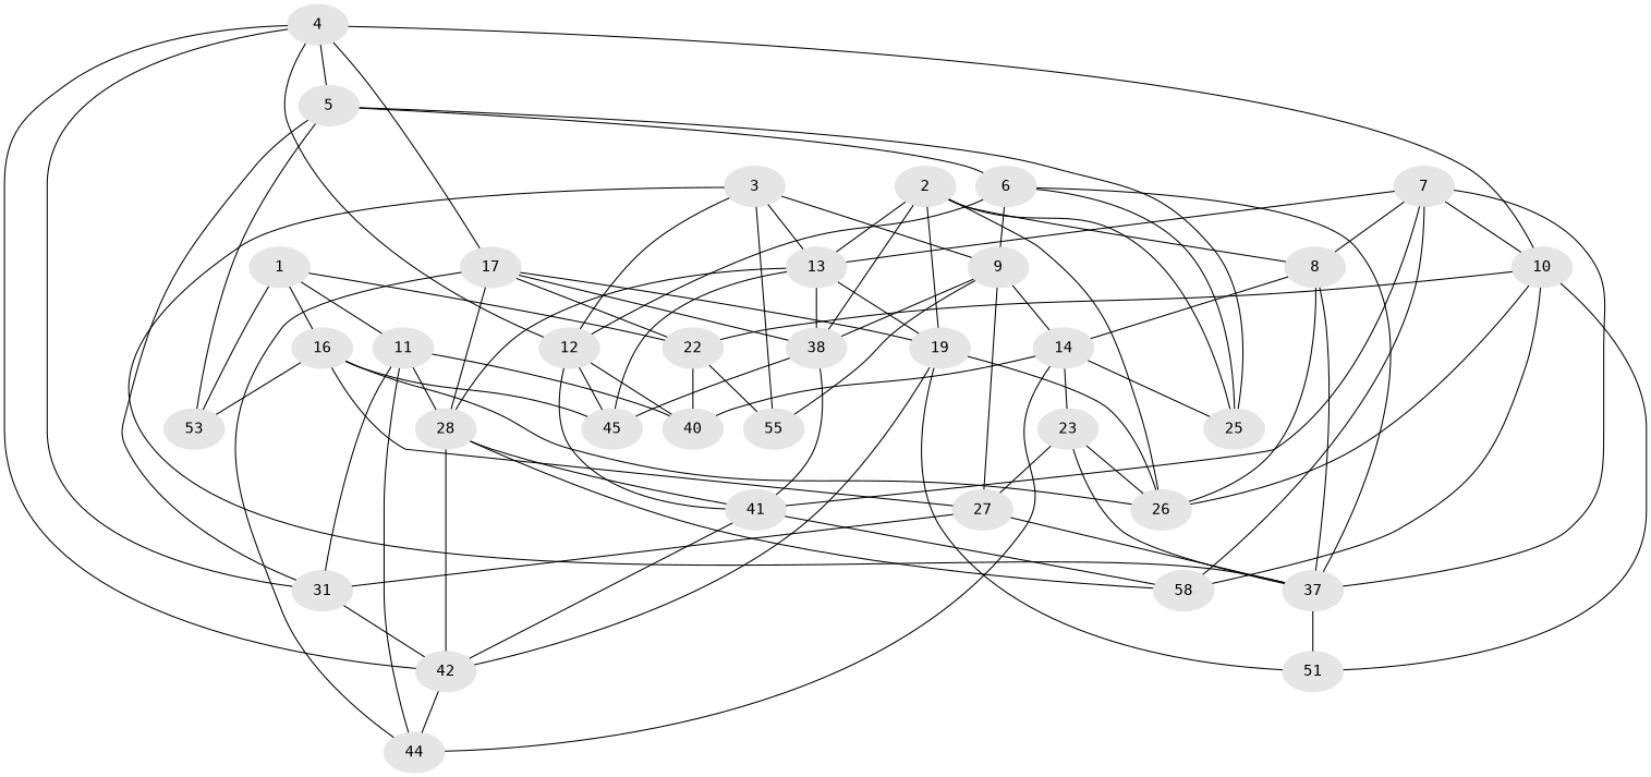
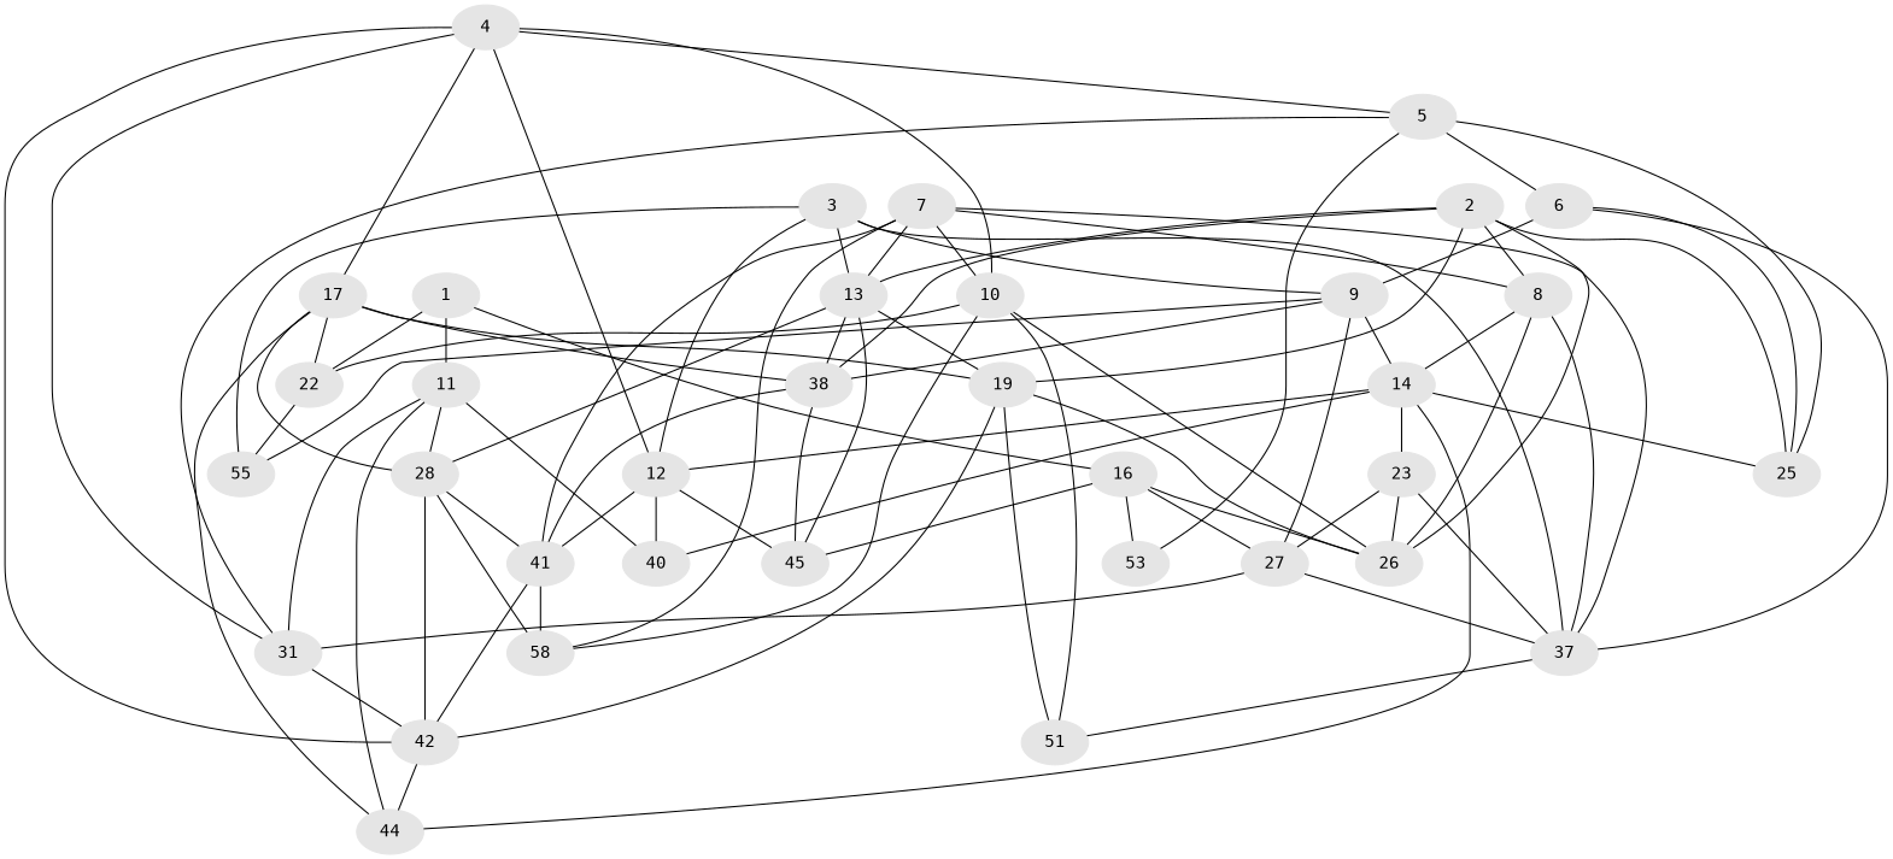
  graph {
    fontname="DejaVu Sans Mono"
    node [color=gray90 fontname="DejaVu Sans Mono" style=filled]
    edge [fontname="DejaVu Sans Mono"]
    1 [super="+48"]
    11 [super="+21"]
    16 [super="+61"]
    22 [super="+60"]
    53
    3 [super="+30"]
    9 [super="+24"]
    12 [super="+15"]
    13 [super="+43"]
    37 [super="+50"]
    55
    31 [super="+57"]
    28 [super="+59"]
    44
    n15 [label=40]
    26 [super="+34"]
    27 [super="+33"]
    45
    2 [super="+54"]
    8 [super="+36"]
    19 [super="+29"]
    25
    38 [super="+56"]
    14 [super="+32"]
    42 [super="+46"]
    51
    41 [super="+47"]
    4 [super="+35"]
    5 [super="+18"]
    10 [super="+39"]
    17 [super="+40"]
    6 [super="+20"]
    58
    7 [super="+52"]
    23
    1 -- 11 [weight=2]
    1 -- 16
    1 -- 22
-   1 -- 53
    11 -- 31
    11 -- 28
    11 -- 44
    11 -- n15
    16 -- 53
    16 -- 26
    16 -- 27 [weight=2]
    16 -- 45
    22 -- 55
-   22 -- n15
    3 -- 9
    3 -- 12
    3 -- 13
    3 -- 37
    3 -- 55
    9 -- 55
    9 -- 27
    9 -- 38
    9 -- 14
    12 -- n15
    12 -- 45
    12 -- 41
    13 -- 28
    13 -- 45
    13 -- 19
    13 -- 38
    37 -- 51
    31 -- 42
    28 -- 42
    28 -- 41
    28 -- 58
    27 -- 37
    27 -- 31
    2 -- 13
    2 -- 26
    2 -- 8
    2 -- 19
    2 -- 25
    2 -- 38
    8 -- 37
    8 -- 26
    8 -- 14
    19 -- 26
    19 -- 42
    19 -- 51
    38 -- 45
    38 -- 41
    14 -- 44
    14 -- n15
    14 -- 25
    14 -- 23
    42 -- 44
    41 -- 42
    41 -- 58
    4 -- 12
    4 -- 31
    4 -- 42
    4 -- 5
    4 -- 10
    4 -- 17
    5 -- 53
    5 -- 31
    5 -- 25
    5 -- 6 [weight=2]
    10 -- 22
    10 -- 26
    10 -- 51
    10 -- 58
    17 -- 22
    17 -- 28
    17 -- 44
    17 -- 19
    17 -- 38
    6 -- 9
-   6 -- 12
+   14 -- 12
    6 -- 37
    6 -- 25
    7 -- 13
    7 -- 37
    7 -- 8
    7 -- 41
    7 -- 10
    7 -- 58
    23 -- 37
    23 -- 26
    23 -- 27
  }
